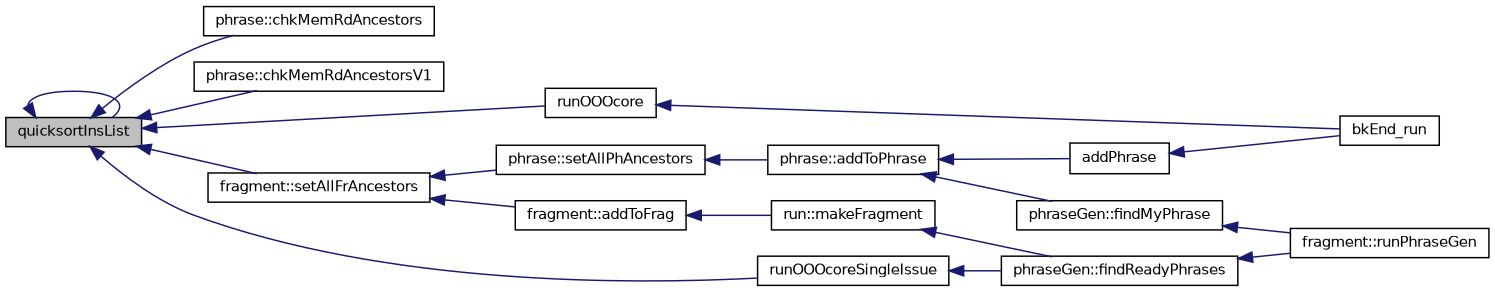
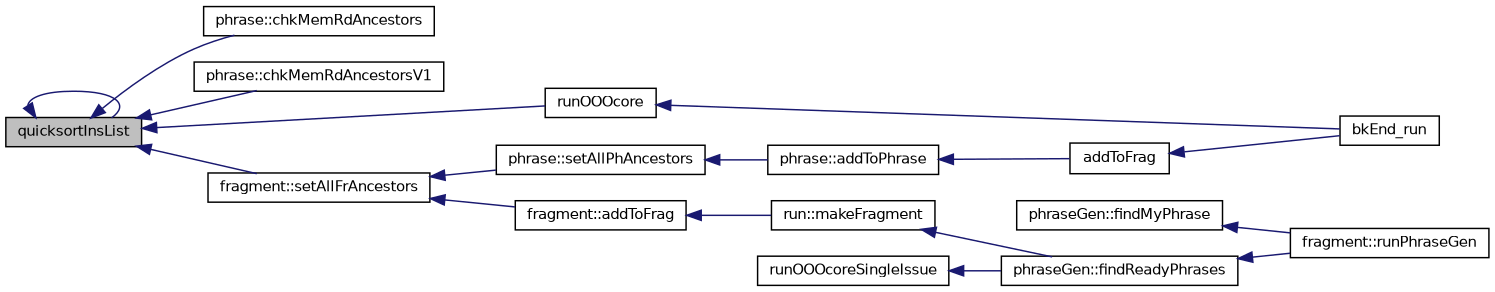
  digraph {
    rankdir=LR
    node [color=black fillcolor=white fontname=Helvetica fontsize=10 shape=record style=filled]
    edge [color=midnightblue dir=back fontname=Helvetica fontsize=10 labelfontname=Helvetica labelfontsize=10 style=solid]
    n1 [fillcolor=grey75 fontcolor=black height=0.2 label=quicksortInsList width=0.4]
    n2 [height=0.2 label="phrase::chkMemRdAncestors" width=0.4]
    n3 [height=0.2 label="phrase::chkMemRdAncestorsV1" width=0.4]
    n4 [height=0.2 label=runOOOcore width=0.4]
    n5 [height=0.2 label=runOOOcoreSingleIssue width=0.4]
    n6 [height=0.2 label="fragment::setAllFrAncestors" width=0.4]
    n7 [height=0.2 label=bkEnd_run width=0.4]
    n8 [height=0.2 label="phraseGen::findReadyPhrases" width=0.4]
    n9 [height=0.2 label="phrase::setAllPhAncestors" width=0.4]
    n10 [height=0.2 label="fragment::addToFrag" width=0.4]
    n11 [height=0.2 label="phrase::addToPhrase" width=0.4]
    n12 [height=0.2 label="run::makeFragment" width=0.4]
    n13 [height=0.2 label="fragment::runPhraseGen" width=0.4]
-   n14 [height=0.2 label=addPhrase width=0.4]
+   n14 [height=0.2 label=addToFrag width=0.4]
    n15 [height=0.2 label="phraseGen::findMyPhrase" width=0.4]
    n1 -> n1
    n1 -> n2
    n1 -> n3
    n1 -> n4
-   n1 -> n5
    n1 -> n6
    n4 -> n7
    n5 -> n8
    n6 -> n9
    n6 -> n10
    n8 -> n13
    n9 -> n11
    n10 -> n12
    n11 -> n14
-   n11 -> n15
    n12 -> n8
    n14 -> n7
    n15 -> n13
  }
